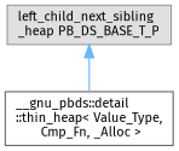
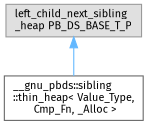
  digraph {
    rankdir=TB
    fontname="Fira Sans"
    node [fontname="Fira Sans" fontsize=10 shape=box style=filled]
    n1 [color=grey60 fillcolor="#E0E0E0" height=0.2 label="left_child_next_sibling\l_heap PB_DS_BASE_T_P" width=0.4]
-   n2 [color=grey40 fillcolor=white height=0.2 label="__gnu_pbds::detail\l::thin_heap\< Value_Type,\l Cmp_Fn, _Alloc \>" width=0.4]
+   n2 [color=grey40 fillcolor=white height=0.2 label="__gnu_pbds::sibling\l::thin_heap\< Value_Type,\l Cmp_Fn, _Alloc \>" width=0.4]
    n1 -> n2 [color=steelblue1 dir=back fontname="Fira Sans" fontsize=10 labelfontname=Helvetica labelfontsize=10 style=solid]
  }
